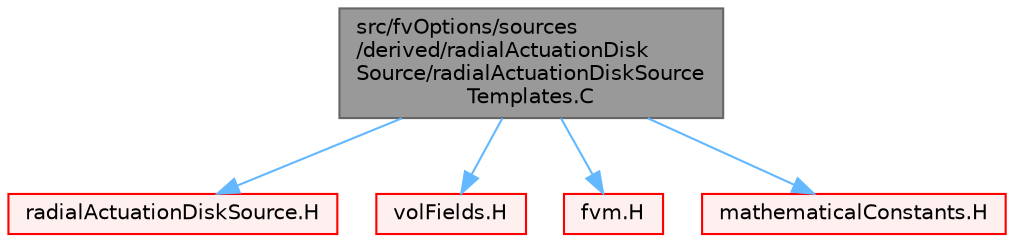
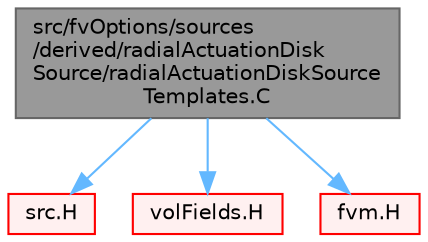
  digraph {
    node [color=red fillcolor="#FFF0F0" fontname=Helvetica fontsize=10 shape=box style=filled]
    edge [color=steelblue1 fontname=Helvetica fontsize=10 labelfontname=Helvetica labelfontsize=10 style=solid]
    n1 [color=gray40 fillcolor=grey60 fontcolor=black height=0.2 label="src/fvOptions/sources\l/derived/radialActuationDisk\lSource/radialActuationDiskSource\lTemplates.C" width=0.4]
-   n2 [height=0.2 label="radialActuationDiskSource.H" width=0.4]
+   n2 [height=0.2 label="src.H" width=0.4]
    n3 [height=0.2 label="volFields.H" width=0.4]
    n4 [height=0.2 label="fvm.H" width=0.4]
-   n5 [height=0.2 label="mathematicalConstants.H" width=0.4]
    n1 -> n2
    n1 -> n3
    n1 -> n4
-   n1 -> n5
  }
